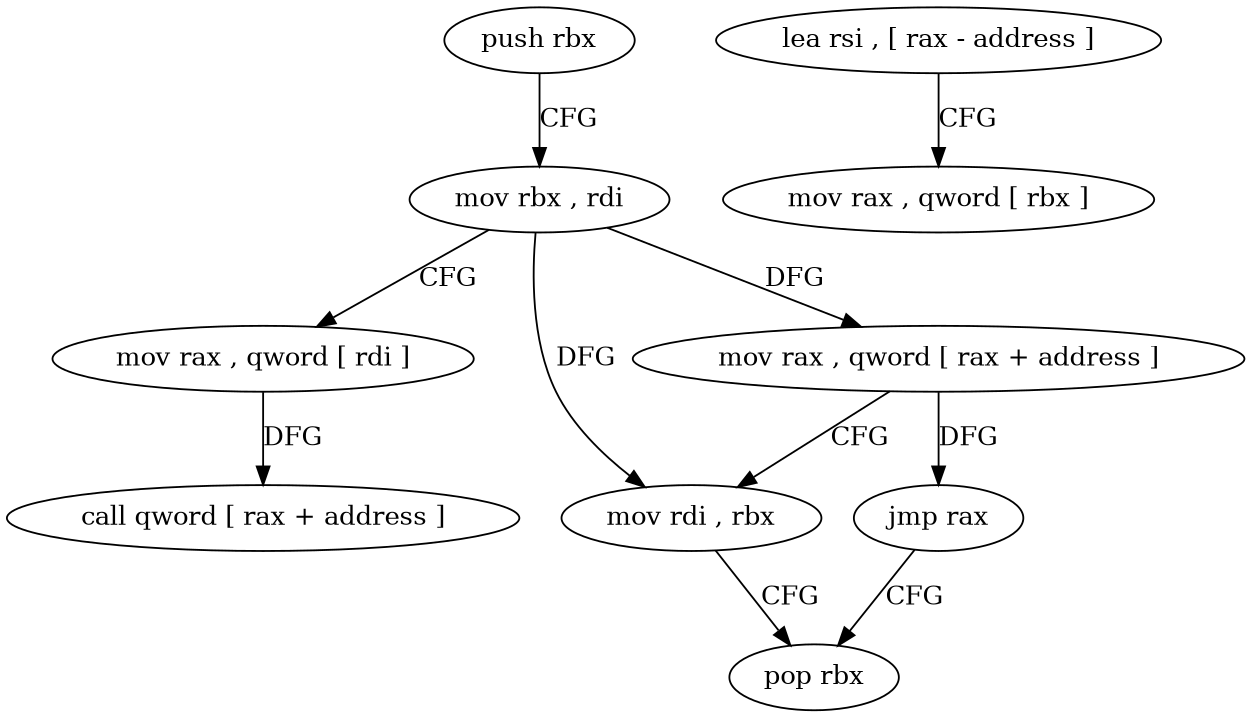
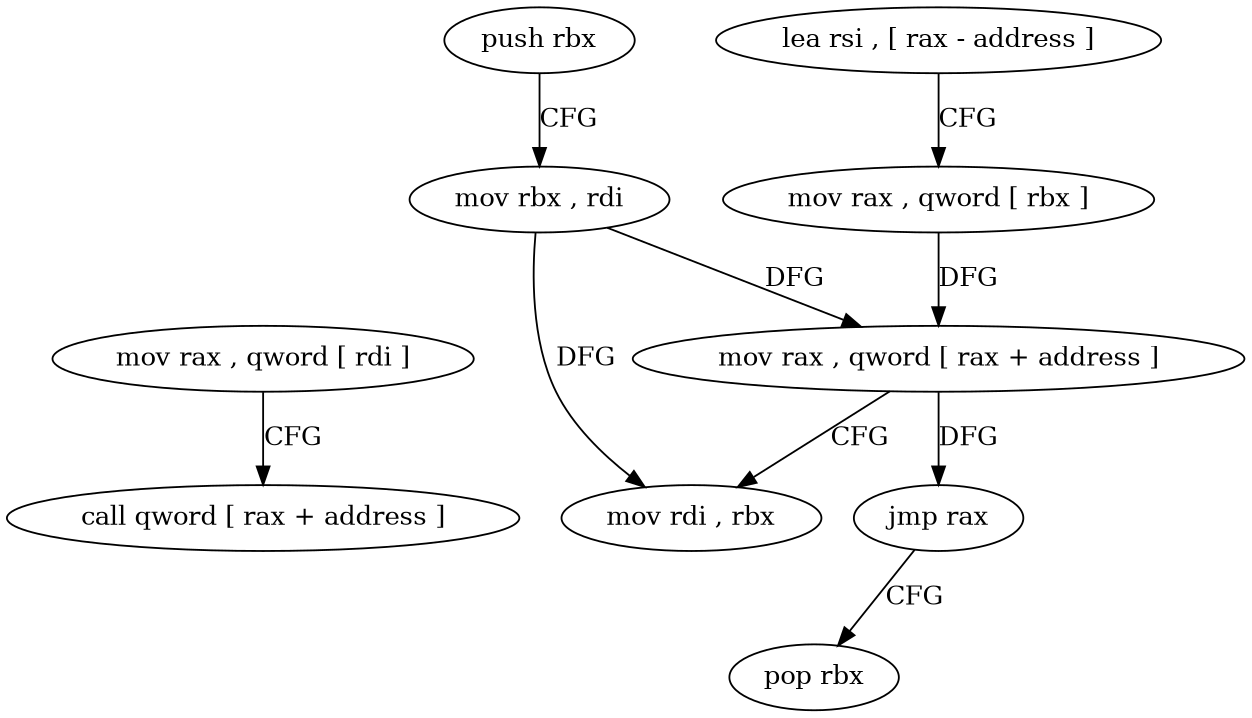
  digraph {
    n1 [label="push rbx"]
    n2 [label="mov rbx , rdi"]
    n3 [label="mov rax , qword [ rdi ]"]
    n4 [label="mov rdi , rbx"]
    n5 [label="mov rax , qword [ rax + address ]"]
    n6 [label="call qword [ rax + address ]"]
    n7 [label="mov rax , qword [ rbx ]"]
    n8 [label="pop rbx"]
    n9 [label="lea rsi , [ rax - address ]"]
    n10 [label="jmp rax"]
    n1 -> n2 [label=CFG]
-   n2 -> n3 [label=CFG]
    n2 -> n4 [label=DFG]
    n2 -> n5 [label=DFG]
-   n3 -> n6 [label=DFG]
-   n4 -> n8 [label=CFG]
+   n3 -> n6 [label=CFG]
    n5 -> n4 [label=CFG]
    n5 -> n10 [label=DFG]
+   n7 -> n5 [label=DFG]
    n9 -> n7 [label=CFG]
    n10 -> n8 [label=CFG]
  }
